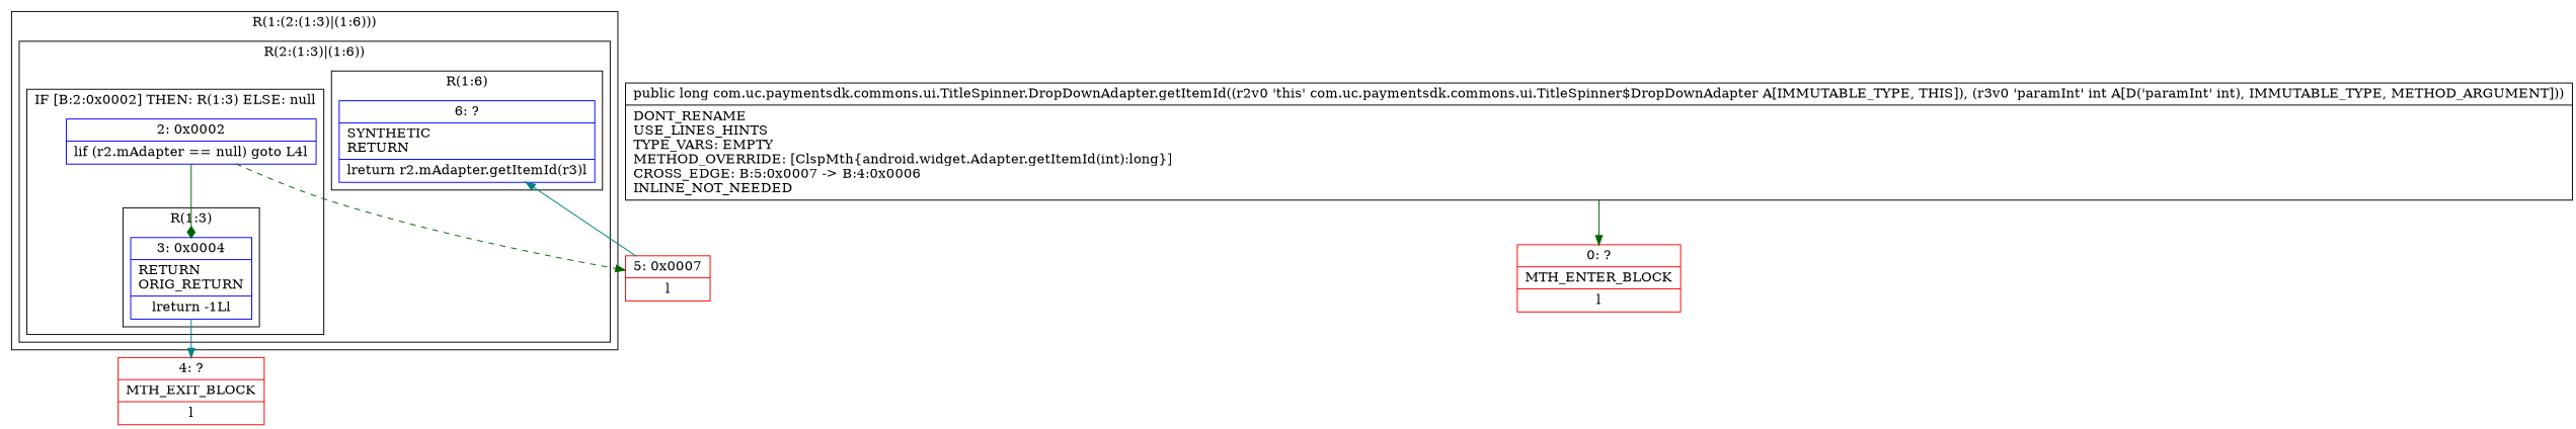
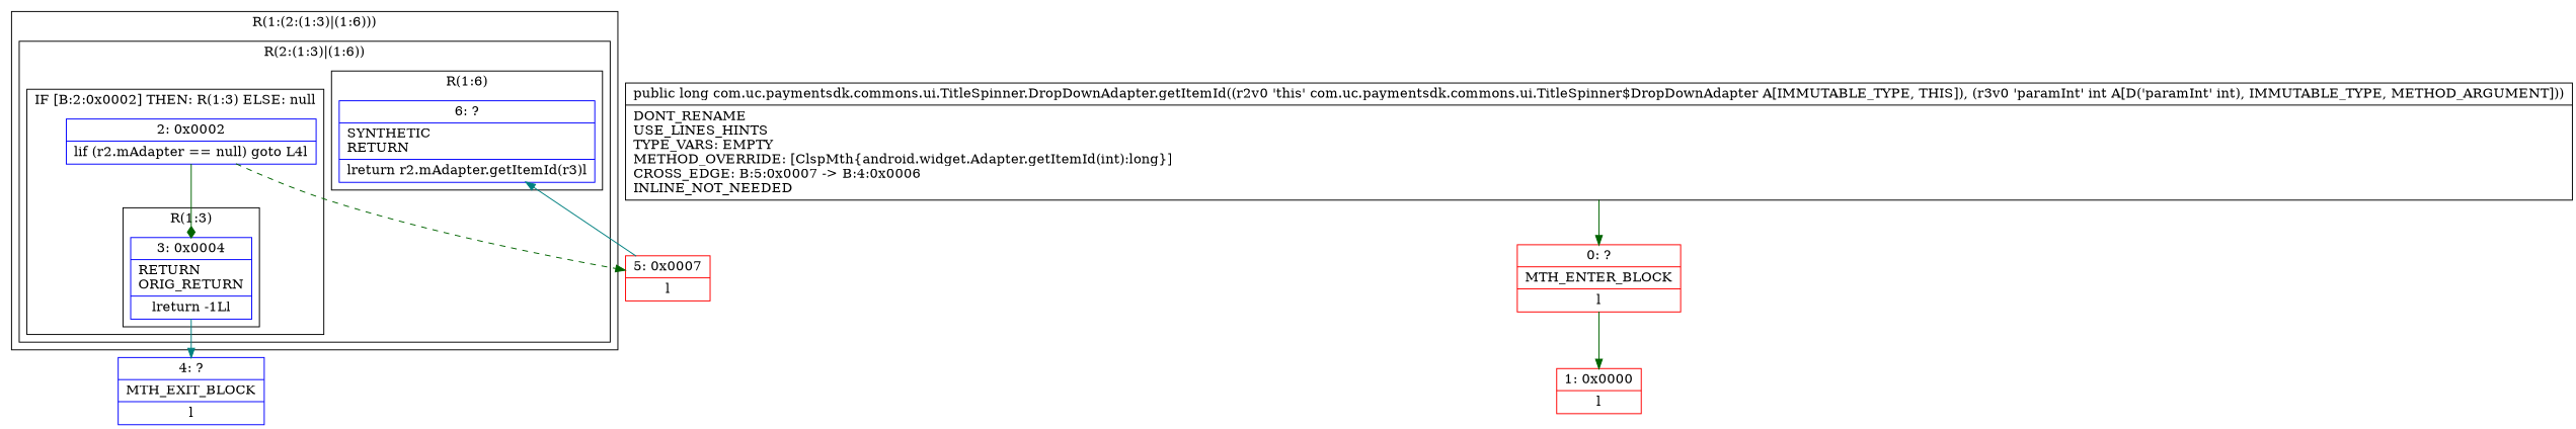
  digraph {
    node [color=red shape=record]
    edge [arrowhead=normal color=darkgreen]
    n1 [color=blue label="{3\:\ 0x0004|RETURN\lORIG_RETURN\l|lreturn \-1Ll}"]
    n2 [color=blue label="{2\:\ 0x0002|lif (r2.mAdapter == null) goto L4l}"]
    n3 [color=blue label="{6\:\ ?|SYNTHETIC\lRETURN\l|lreturn r2.mAdapter.getItemId(r3)l}"]
-   n4 [label="{4\:\ ?|MTH_EXIT_BLOCK\l|l}"]
+   n4 [color=blue label="{4\:\ ?|MTH_EXIT_BLOCK\l|l}"]
    n5 [label="{5\:\ 0x0007|l}"]
    n6 [label="{0\:\ ?|MTH_ENTER_BLOCK\l|l}"]
+   n7 [label="{1\:\ 0x0000|l}"]
    n8 [label="{public long com.uc.paymentsdk.commons.ui.TitleSpinner.DropDownAdapter.getItemId((r2v0 'this' com.uc.paymentsdk.commons.ui.TitleSpinner$DropDownAdapter A[IMMUTABLE_TYPE, THIS]), (r3v0 'paramInt' int A[D('paramInt' int), IMMUTABLE_TYPE, METHOD_ARGUMENT]))  | DONT_RENAME\lUSE_LINES_HINTS\lTYPE_VARS: EMPTY\lMETHOD_OVERRIDE: [ClspMth\{android.widget.Adapter.getItemId(int):long\}]\lCROSS_EDGE: B:5:0x0007 \-\> B:4:0x0006\lINLINE_NOT_NEEDED\l}" color=""]
    subgraph cluster_1 {
      label="R(1:(2:(1:3)|(1:6)))"
      subgraph cluster_2 {
        label="R(2:(1:3)|(1:6))"
        subgraph cluster_3 {
          label="IF [B:2:0x0002] THEN: R(1:3) ELSE: null"
          n2
          subgraph cluster_4 {
            label="R(1:3)"
            n1
          }
        }
        subgraph cluster_5 {
          label="R(1:6)"
          n3
        }
      }
    }
    n1 -> n4 [color=teal]
    n2 -> n1 [arrowhead=diamond]
    n2 -> n5 [style=dashed]
    n5 -> n3 [color=teal]
+   n6 -> n7
    n8 -> n6
  }
